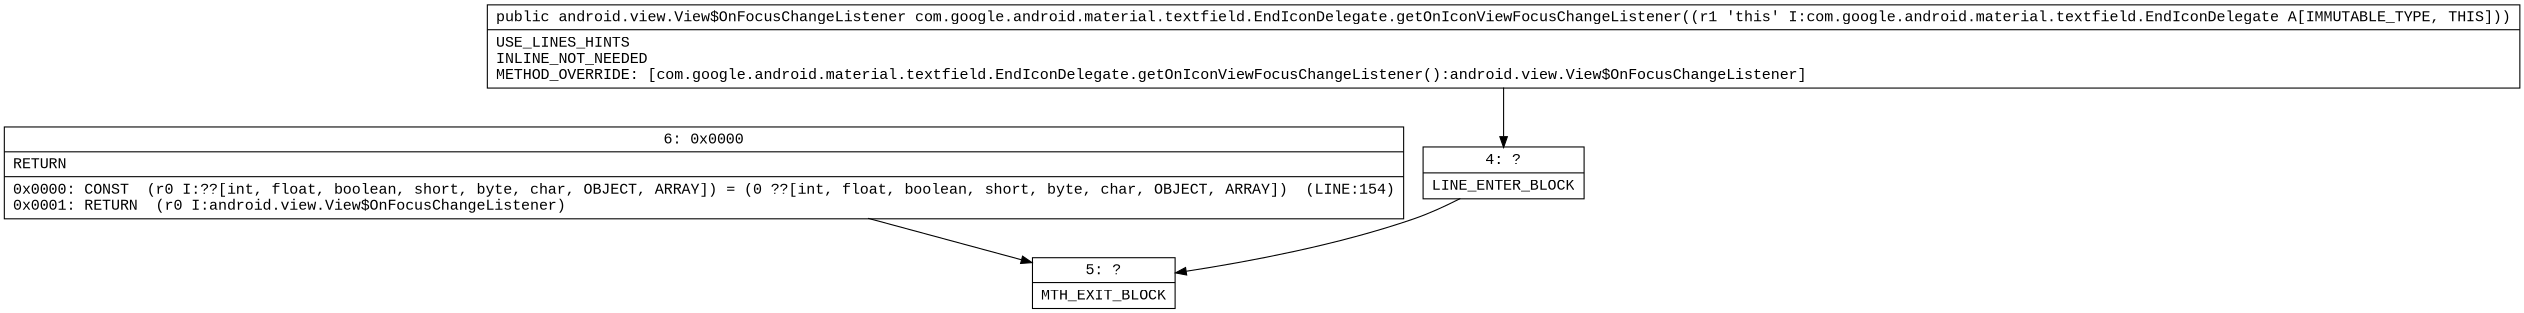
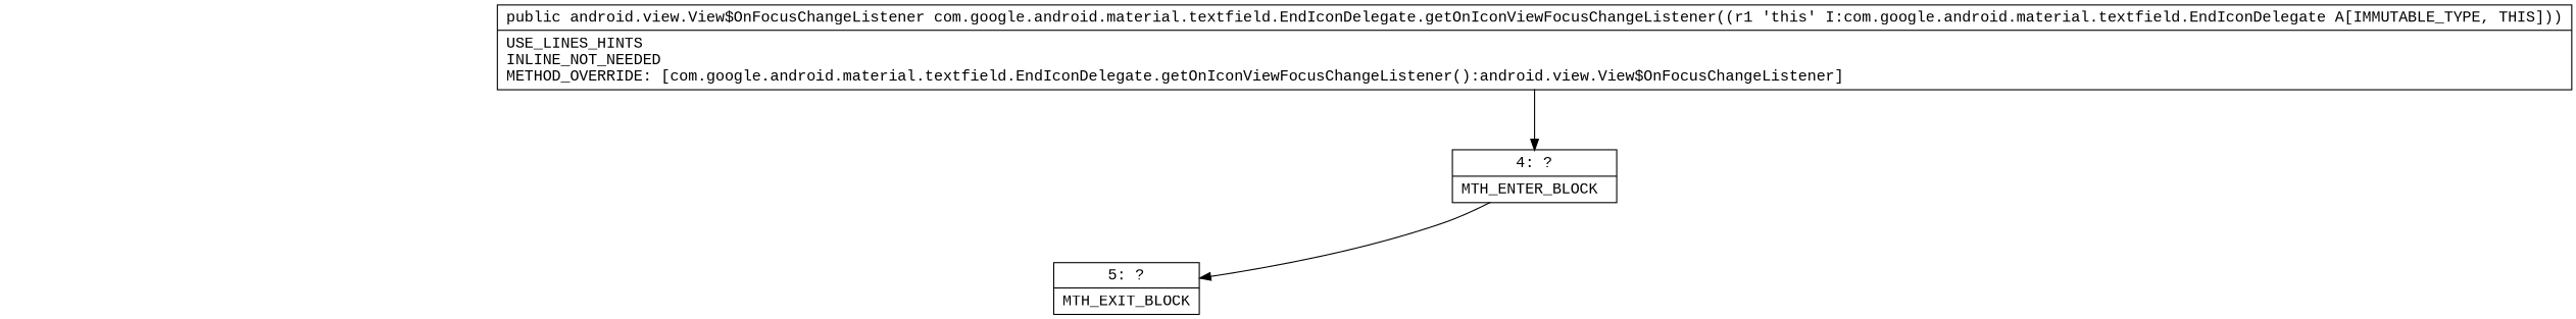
  digraph {
    fontname="Liberation Mono"
    node [fontname="Liberation Mono" shape=record]
    edge [fontname="Liberation Mono"]
-   n1 [label="{4\:\ ?|LINE_ENTER_BLOCK\l}"]
+   n1 [label="{4\:\ ?|MTH_ENTER_BLOCK\l}"]
    n2 [label="{5\:\ ?|MTH_EXIT_BLOCK\l}"]
-   n3 [label="{6\:\ 0x0000|RETURN\l|0x0000: CONST  (r0 I:??[int, float, boolean, short, byte, char, OBJECT, ARRAY]) = (0 ??[int, float, boolean, short, byte, char, OBJECT, ARRAY])  (LINE:154)\l0x0001: RETURN  (r0 I:android.view.View$OnFocusChangeListener) \l}"]
    n4 [label="{public android.view.View$OnFocusChangeListener com.google.android.material.textfield.EndIconDelegate.getOnIconViewFocusChangeListener((r1 'this' I:com.google.android.material.textfield.EndIconDelegate A[IMMUTABLE_TYPE, THIS]))  | USE_LINES_HINTS\lINLINE_NOT_NEEDED\lMETHOD_OVERRIDE: [com.google.android.material.textfield.EndIconDelegate.getOnIconViewFocusChangeListener():android.view.View$OnFocusChangeListener]\l}"]
    n1 -> n2
-   n3 -> n2
    n4 -> n1
  }
